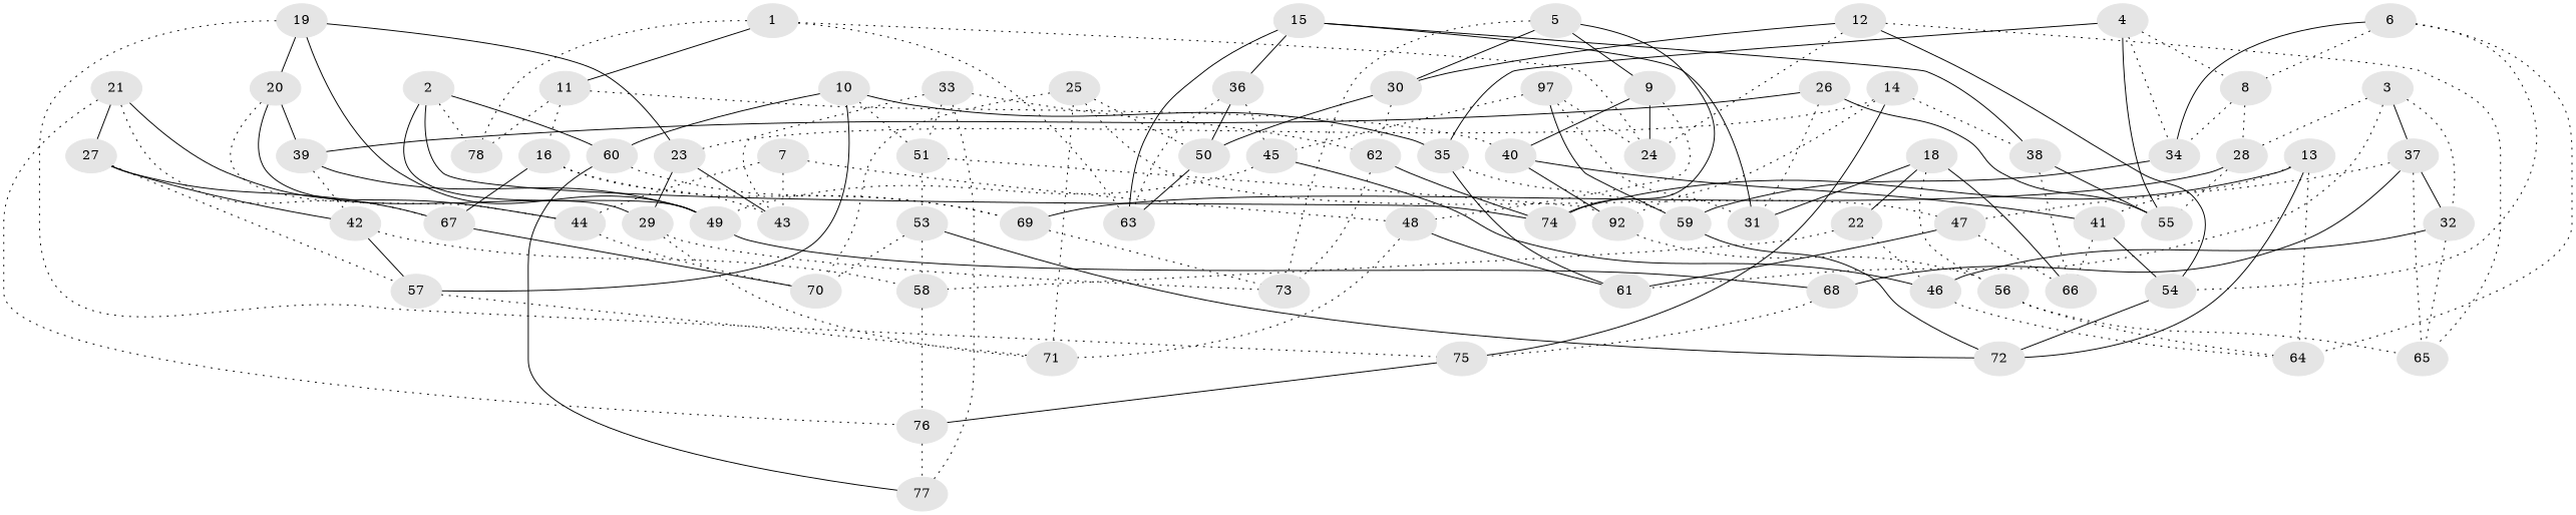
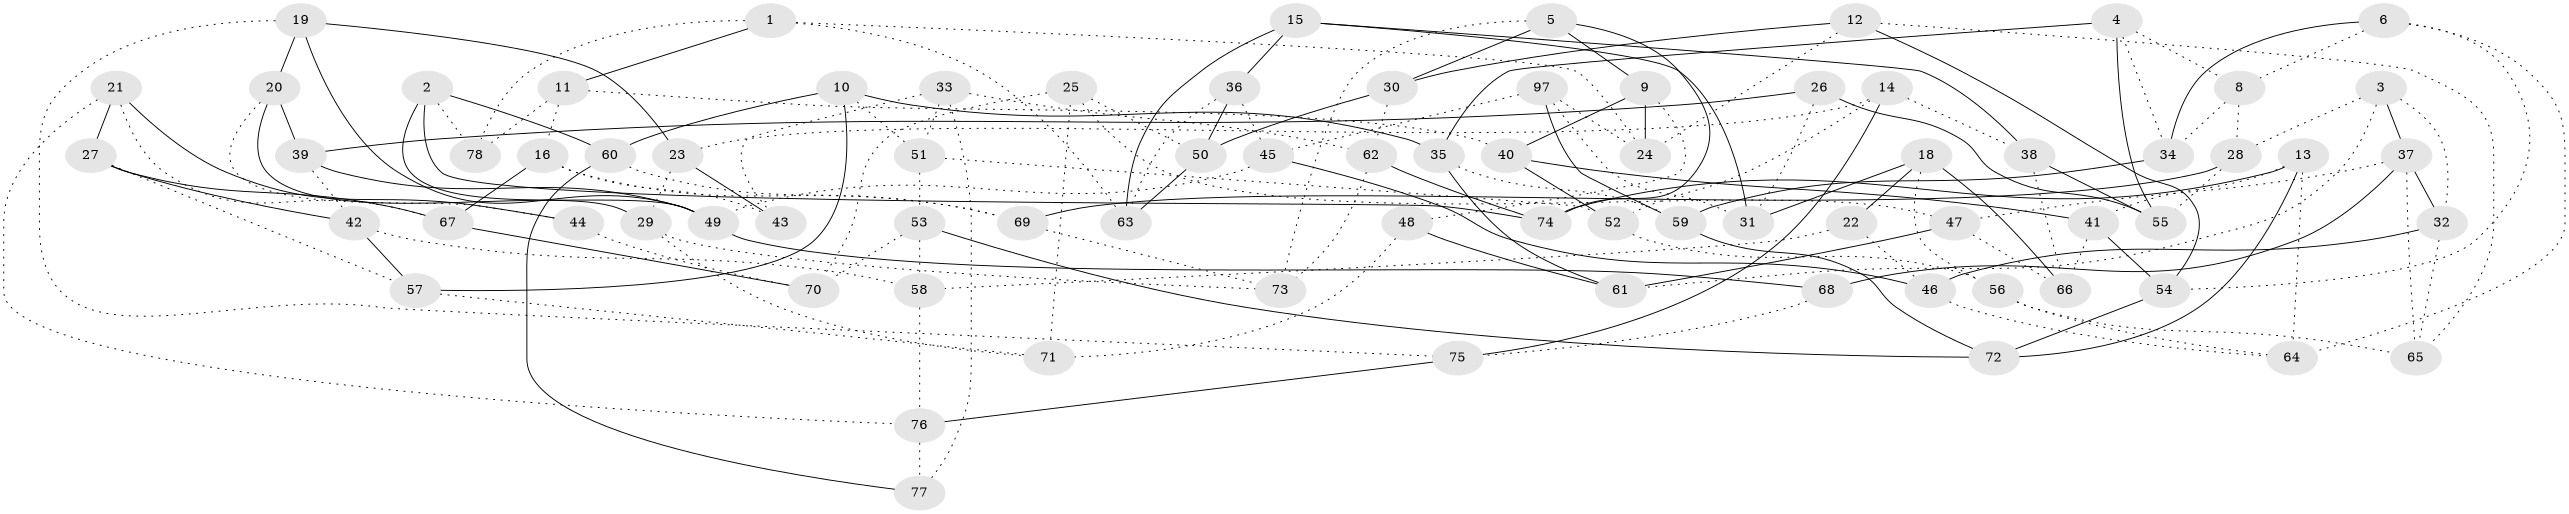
  graph {
    node [color=gray90 style=filled]
    edge [style=dotted]
    1
    11
    24
    63
    78
    40
    16
    2
    49
    60
    74
    68
    69
    77
    3
    28
    32
    37
    61
    55
    65
    46
    47
    4
    8
    34
    35
    59
    5
    9
    30
    73
    48
    50
    62
    6
    54
    64
    72
-   7
    43
    44
    26
    31
    39
    70
    71
    41
-   52 [label=92]
+   52
    10
    51
    57
    53
    67
    12
    13
    66
    14
    23
    38
    75
    29
    56
    76
    15
    36
    45
    n68 [label=97]
    18
    22
    58
    19
    20
    42
    21
    27
    25
    33
    1 -- 11 [style=solid]
    1 -- 24
    1 -- 63
    1 -- 78
    11 -- 78
    11 -- 40
    11 -- 16
    40 -- 41 [style=solid]
    40 -- 52 [style=solid]
    16 -- 69
    16 -- 43
    16 -- 67 [style=solid]
    2 -- 78
    2 -- 49 [style=solid]
    2 -- 60 [style=solid]
    2 -- 74 [style=solid]
    49 -- 68 [style=solid]
    60 -- 69
    60 -- 77 [style=solid]
    68 -- 75
    69 -- 73
    3 -- 28
    3 -- 32
    3 -- 37 [style=solid]
    3 -- 61
    28 -- 69 [style=solid]
    28 -- 55
    32 -- 65
    32 -- 46 [style=solid]
    37 -- 68 [style=solid]
    37 -- 32 [style=solid]
    37 -- 65
    37 -- 47
    46 -- 64
    47 -- 61 [style=solid]
    47 -- 66
    4 -- 55 [style=solid]
    4 -- 8
    4 -- 34
    4 -- 35 [style=solid]
    8 -- 28
    8 -- 34
    34 -- 59 [style=solid]
    35 -- 61 [style=solid]
    35 -- 59
    59 -- 72 [style=solid]
    5 -- 74 [style=solid]
    5 -- 9 [style=solid]
    5 -- 30 [style=solid]
    5 -- 73
    9 -- 24 [style=solid]
    9 -- 40 [style=solid]
    9 -- 48
    30 -- 50 [style=solid]
    30 -- 62
    48 -- 61 [style=solid]
    48 -- 71
    50 -- 63 [style=solid]
    62 -- 74 [style=solid]
    62 -- 73
    6 -- 8
    6 -- 34 [style=solid]
    6 -- 54
    6 -- 64
    54 -- 72 [style=solid]
-   7 -- 48
-   7 -- 43
-   7 -- 44
    44 -- 70
    26 -- 55 [style=solid]
    26 -- 31
    26 -- 39 [style=solid]
    39 -- 49 [style=solid]
    39 -- 42
    41 -- 54 [style=solid]
    41 -- 66
    52 -- 56
    10 -- 60 [style=solid]
    10 -- 35 [style=solid]
    10 -- 51
    10 -- 57 [style=solid]
    51 -- 52
    51 -- 53
    57 -- 71
    53 -- 72 [style=solid]
    53 -- 70
    53 -- 58
    67 -- 70 [style=solid]
    12 -- 24
    12 -- 65
    12 -- 30 [style=solid]
    12 -- 54 [style=solid]
    13 -- 74 [style=solid]
    13 -- 64
    13 -- 72 [style=solid]
    13 -- 41
    14 -- 52
    14 -- 23
    14 -- 38
    14 -- 75 [style=solid]
    23 -- 43 [style=solid]
-   23 -- 29 [style=solid]
+   23 -- 29
    38 -- 55 [style=solid]
    38 -- 66
    75 -- 76 [style=solid]
    29 -- 73
    29 -- 71
    56 -- 65
    56 -- 64
    76 -- 77
    15 -- 63 [style=solid]
    15 -- 31 [style=solid]
    15 -- 38 [style=solid]
    15 -- 36 [style=solid]
    36 -- 63
    36 -- 50 [style=solid]
    36 -- 45
    45 -- 49
    45 -- 46 [style=solid]
    n68 -- 24
    n68 -- 59 [style=solid]
    n68 -- 31
    n68 -- 45
    18 -- 31 [style=solid]
    18 -- 66 [style=solid]
    18 -- 56
    18 -- 22 [style=solid]
    22 -- 46
    22 -- 58
    58 -- 76
    19 -- 49 [style=solid]
    19 -- 23 [style=solid]
    19 -- 75
    19 -- 20 [style=solid]
    20 -- 44
    20 -- 39 [style=solid]
    20 -- 29 [style=solid]
    42 -- 57 [style=solid]
    42 -- 58
    21 -- 44 [style=solid]
    21 -- 67
    21 -- 76
    21 -- 27 [style=solid]
    27 -- 57
    27 -- 67 [style=solid]
    27 -- 42 [style=solid]
    25 -- 47
    25 -- 50
    25 -- 70
    25 -- 71
    33 -- 77
    33 -- 62
    33 -- 43
    33 -- 51
  }
